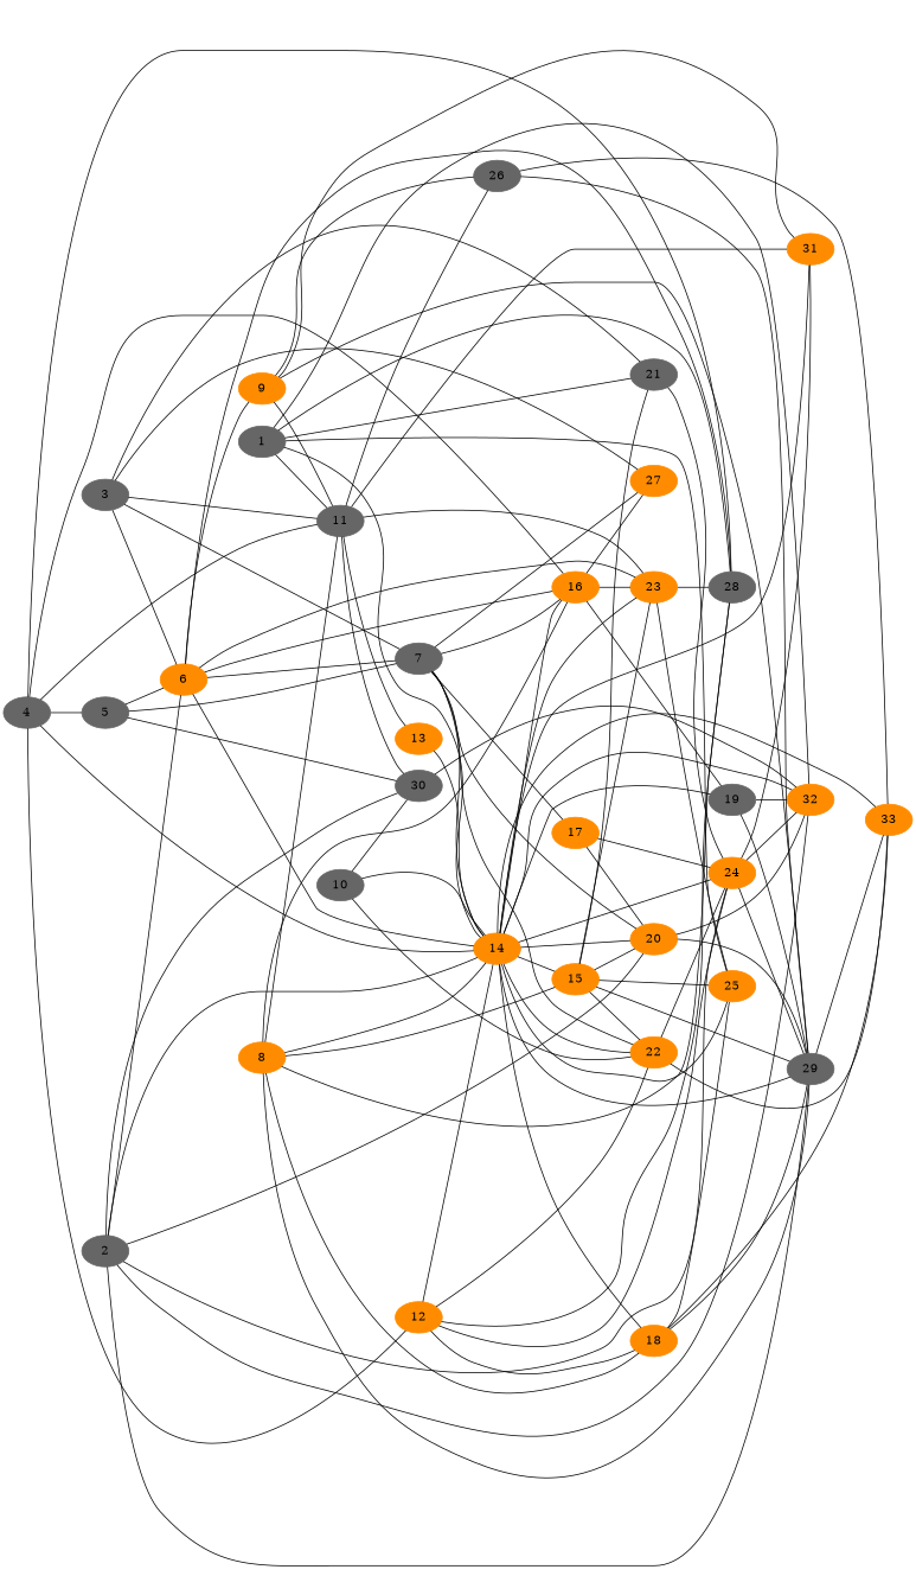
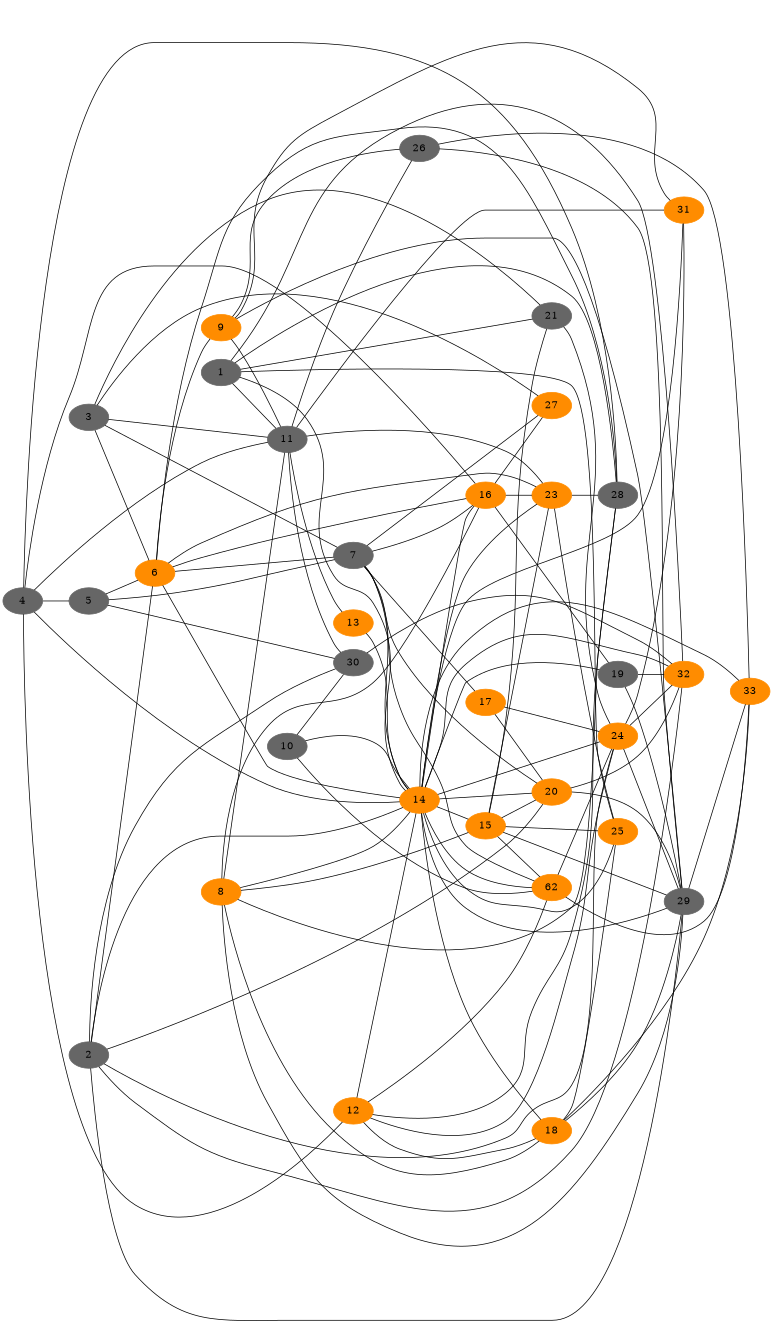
  graph {
    rankdir=LR
    node [color=darkorange style=filled]
    edge [weight=1.0]
    1 [color=gray40]
    11 [color=gray40]
    14
    21 [color=gray40]
    25
    28 [color=gray40]
    32
    30 [color=gray40]
    23
    26 [color=gray40]
    31
    13
    20
    24
    29 [color=gray40]
    16
-   22
+   22 [label=62]
    15
    18
    19 [color=gray40]
    33
    2 [color=gray40]
    6
    7 [color=gray40]
    9
    3 [color=gray40]
    27
    17
    4 [color=gray40]
    5 [color=gray40]
    12
    8
    10 [color=gray40]
    1 -- 11
    1 -- 14
    1 -- 21
    1 -- 25 [weight=2.0]
    1 -- 28
    1 -- 32 [weight=2.0]
    11 -- 30
    11 -- 23
    11 -- 26
    11 -- 31 [weight=2.0]
    11 -- 13
    14 -- 25
    14 -- 32 [weight=2.0]
    14 -- 23
    14 -- 31
    14 -- 20 [weight=3.0]
    14 -- 24
    14 -- 29 [weight=3.0]
    14 -- 16 [weight=2.0]
    14 -- 22 [weight=2.0]
    14 -- 15 [weight=2.0]
    14 -- 18 [weight=2.0]
    14 -- 19
    14 -- 33
    21 -- 24
    30 -- 32
    23 -- 25 [weight=2.0]
    23 -- 28
    26 -- 29 [weight=2.0]
    26 -- 33 [weight=2.0]
    13 -- 14
    20 -- 32
    20 -- 29
    24 -- 32
    24 -- 31
    24 -- 29 [weight=3.0]
    29 -- 33
    16 -- 23
    16 -- 19
    16 -- 27
    22 -- 24 [weight=2.0]
    22 -- 33
    15 -- 21
    15 -- 25
    15 -- 23
    15 -- 20 [weight=2.0]
    15 -- 29
    15 -- 22
    18 -- 25
    18 -- 29 [weight=3.0]
    18 -- 33
    19 -- 32 [weight=2.0]
    19 -- 29
    2 -- 14 [weight=2.0]
    2 -- 32 [weight=2.0]
    2 -- 30
    2 -- 20
    2 -- 24
    2 -- 29
    2 -- 6
    6 -- 14 [weight=2.0]
    6 -- 28
    6 -- 23
    6 -- 16
    6 -- 7 [weight=2.0]
    6 -- 9
    7 -- 14 [weight=2.0]
    7 -- 20
    7 -- 16
    7 -- 22
    7 -- 27
    7 -- 17
    9 -- 11 [weight=2.0]
    9 -- 26 [weight=3.0]
    9 -- 31
    9 -- 29
    3 -- 11
    3 -- 21
    3 -- 6
    3 -- 7
    3 -- 27
    17 -- 20
    17 -- 24
    4 -- 11
    4 -- 14
    4 -- 28
    4 -- 16
    4 -- 5 [weight=2.0]
    4 -- 12
    5 -- 30
    5 -- 6
    5 -- 7
    12 -- 14
    12 -- 28 [weight=3.0]
    12 -- 24
    12 -- 22
    12 -- 18
    8 -- 11
    8 -- 14
    8 -- 28
    8 -- 29
    8 -- 16
    8 -- 15
    8 -- 18
    10 -- 14
    10 -- 30
    10 -- 22
  }
